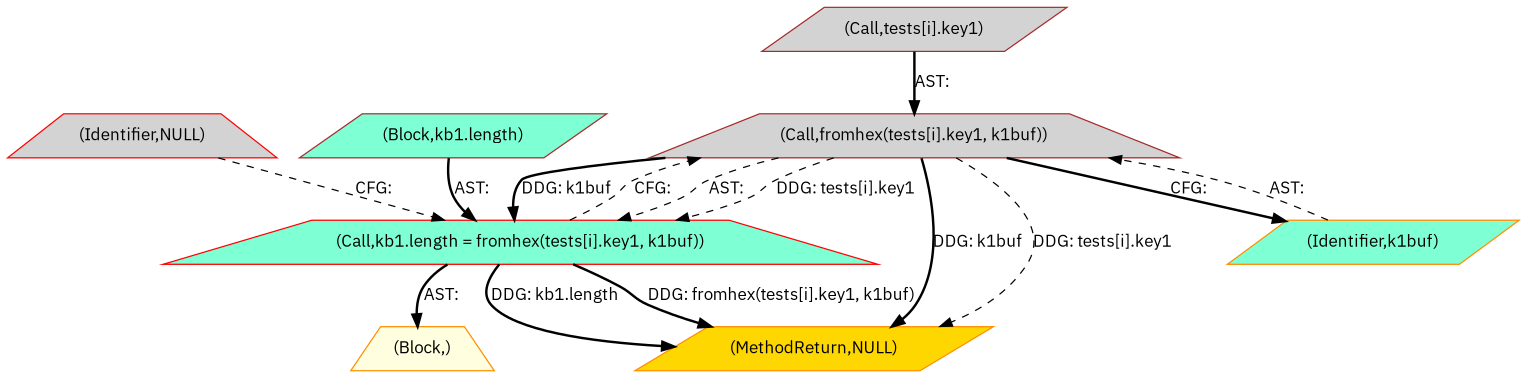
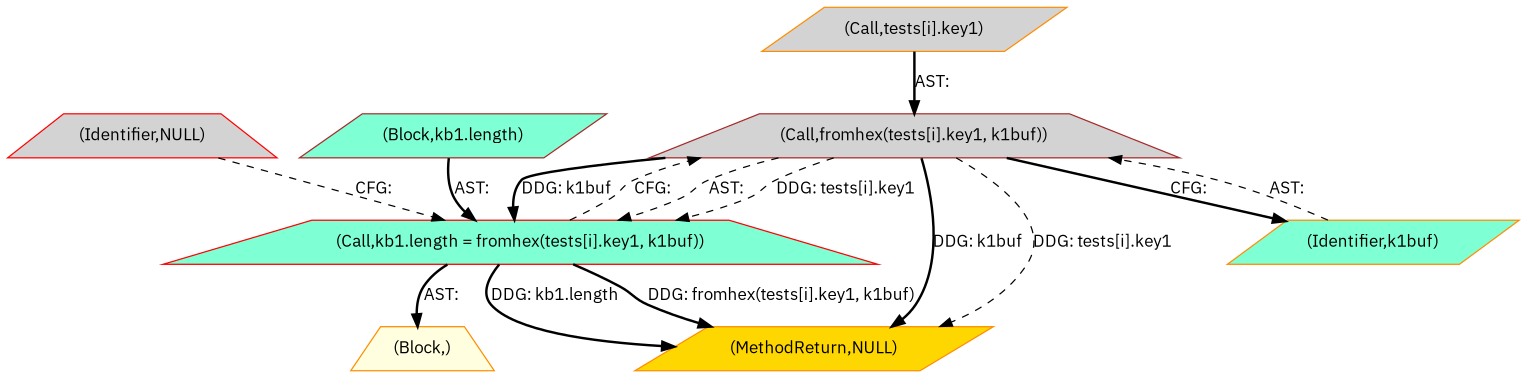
  digraph {
    fontname="IBM Plex Sans"
    node [color=brown fillcolor=lightgrey fontname="IBM Plex Sans" shape=trapezium style=filled]
    edge [fontname="IBM Plex Sans" style=bold]
    n1 [label="(Call,fromhex(tests[i].key1, k1buf))"]
    n2 [color=red fillcolor=aquamarine label="(Call,kb1.length = fromhex(tests[i].key1, k1buf))"]
    n3 [color=darkorange fillcolor=gold label="(MethodReturn,NULL)" shape=parallelogram]
    n4 [color=darkorange fillcolor=aquamarine label="(Identifier,k1buf)" shape=parallelogram]
    n5 [color=darkorange fillcolor=lightyellow label="(Block,)"]
    n6 [color=red label="(Identifier,NULL)"]
    n7 [fillcolor=aquamarine label="(Block,kb1.length)" shape=parallelogram]
-   n8 [label="(Call,tests[i].key1)" shape=parallelogram]
+   n8 [color=darkorange label="(Call,tests[i].key1)" shape=parallelogram]
    n1 -> n2 [label="AST: " style=dashed]
    n1 -> n2 [label="DDG: tests[i].key1" style=dashed]
    n1 -> n2 [label="DDG: k1buf"]
    n1 -> n3 [label="DDG: k1buf"]
    n1 -> n3 [label="DDG: tests[i].key1" style=dashed]
    n1 -> n4 [label="CFG: "]
    n2 -> n1 [label="CFG: " style=dashed]
    n2 -> n3 [label="DDG: kb1.length"]
    n2 -> n3 [label="DDG: fromhex(tests[i].key1, k1buf)"]
    n2 -> n5 [label="AST: "]
    n4 -> n1 [label="AST: " style=dashed]
    n6 -> n2 [label="CFG: " style=dashed]
    n7 -> n2 [label="AST: "]
    n8 -> n1 [label="AST: "]
  }
